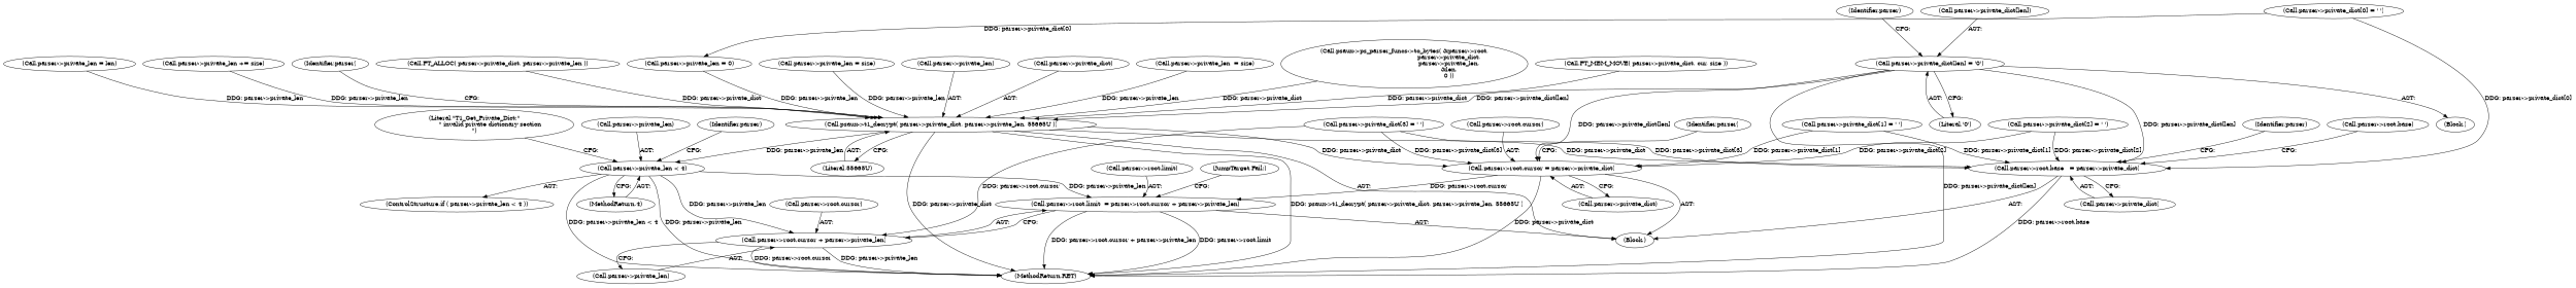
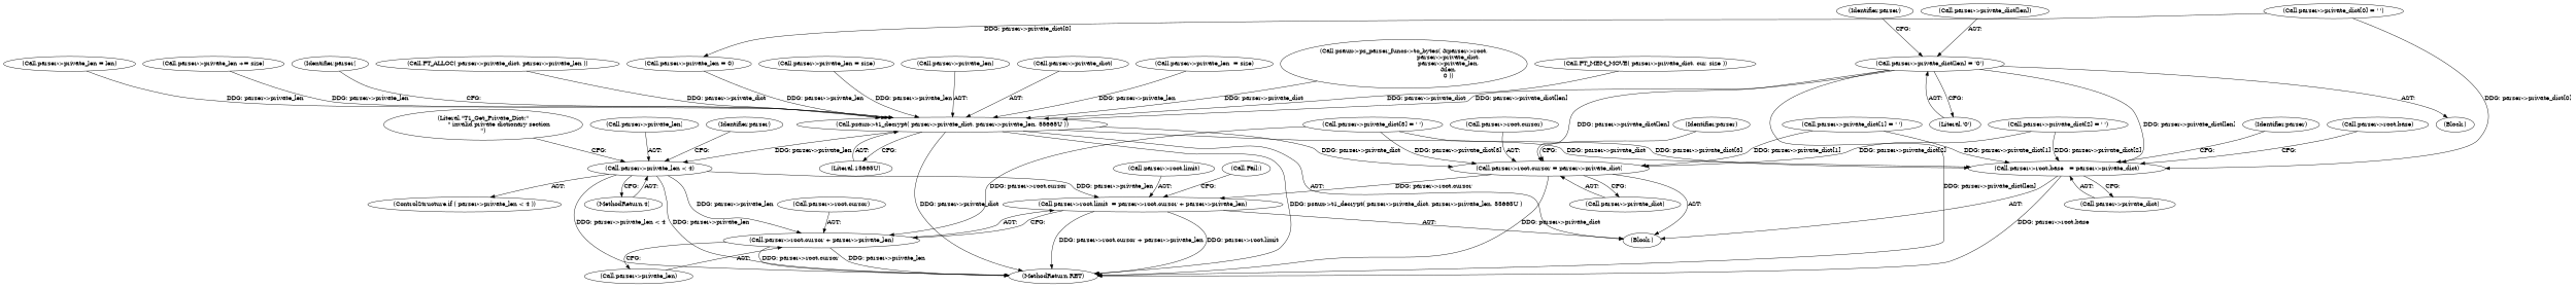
  digraph {
    n1 [label="(Call,parser->private_dict[len] = '\0')"]
    n2 [label="(Call,psaux->t1_decrypt( parser->private_dict, parser->private_len, 55665U ))"]
    n3 [label="(Call,parser->root.base   = parser->private_dict)"]
    n4 [label="(Call,parser->root.cursor = parser->private_dict)"]
    n5 [label="(Block,)"]
    n6 [label="(Literal,'\0')"]
    n7 [label="(MethodReturn,RET)"]
    n8 [label="(Call,parser->private_len < 4)"]
    n9 [label="(Block,)"]
-   n10 [label="(Literal,55665U)"]
+   n10 [label="(Literal,15665U)"]
    n11 [label="(Call,parser->private_dict)"]
    n12 [label="(Call,parser->root.limit  = parser->root.cursor + parser->private_len)"]
    n13 [label="(Call,parser->private_dict)"]
    n14 [label="(Call,parser->root.cursor + parser->private_len)"]
    n15 [label="(ControlStructure,if ( parser->private_len < 4 ))"]
    n16 [label="(MethodReturn,4)"]
    n17 [label="(Call,parser->private_len)"]
    n18 [label="(Call,parser->private_dict)"]
    n19 [label="(Call,parser->private_len  = size)"]
    n20 [label="(Literal,\"T1_Get_Private_Dict:\"\n                 \" invalid private dictionary section\n\")"]
    n21 [label="(Call,psaux->ps_parser_funcs->to_bytes( &parser->root,\n                                                parser->private_dict,\n                                                parser->private_len,\n                                                &len,\n                                                0 ))"]
    n22 [label="(Call,parser->private_dict[1] = ' ')"]
    n23 [label="(Call,FT_MEM_MOVE( parser->private_dict, cur, size ))"]
    n24 [label="(Call,parser->private_len = len)"]
    n25 [label="(Call,parser->private_len += size)"]
    n26 [label="(Call,parser->private_dict[len])"]
    n27 [label="(Call,parser->private_len)"]
    n28 [label="(Call,parser->root.base)"]
    n29 [label="(Call,parser->root.cursor)"]
    n30 [label="(Call,parser->private_len = 0)"]
    n31 [label="(Identifier,parser)"]
    n32 [label="(Call,FT_ALLOC( parser->private_dict, parser->private_len ))"]
    n33 [label="(Call,parser->private_dict[3] = ' ')"]
    n34 [label="(Identifier,parser)"]
    n35 [label="(Identifier,parser)"]
    n36 [label="(Identifier,parser)"]
    n37 [label="(Call,parser->private_len)"]
    n38 [label="(Call,parser->private_dict[0] = ' ')"]
    n39 [label="(Call,parser->private_len = size)"]
    n40 [label="(Call,parser->private_dict[2] = ' ')"]
    n41 [label="(Call,parser->root.cursor)"]
    n42 [label="(Identifier,parser)"]
    n43 [label="(Call,parser->root.limit)"]
-   n44 [label="(JumpTarget,Fail:)"]
+   n44 [label="(Call,Fail:)"]
    n1 -> n2 [label="DDG: parser->private_dict[len]"]
    n1 -> n3 [label="DDG: parser->private_dict[len]"]
    n1 -> n4 [label="DDG: parser->private_dict[len]"]
    n1 -> n5 [label="AST: "]
    n1 -> n6 [label="CFG: "]
    n1 -> n7 [label="DDG: parser->private_dict[len]"]
    n2 -> n3 [label="DDG: parser->private_dict"]
    n2 -> n4 [label="DDG: parser->private_dict"]
    n2 -> n7 [label="DDG: parser->private_dict"]
    n2 -> n7 [label="DDG: psaux->t1_decrypt( parser->private_dict, parser->private_len, 55665U )"]
    n2 -> n8 [label="DDG: parser->private_len"]
    n2 -> n9 [label="AST: "]
    n2 -> n10 [label="CFG: "]
    n3 -> n7 [label="DDG: parser->root.base"]
    n3 -> n9 [label="AST: "]
    n3 -> n11 [label="CFG: "]
    n4 -> n7 [label="DDG: parser->private_dict"]
    n4 -> n9 [label="AST: "]
    n4 -> n12 [label="DDG: parser->root.cursor"]
    n4 -> n13 [label="CFG: "]
    n6 -> n1 [label="AST: "]
    n8 -> n7 [label="DDG: parser->private_len"]
    n8 -> n7 [label="DDG: parser->private_len < 4"]
    n8 -> n12 [label="DDG: parser->private_len"]
    n8 -> n14 [label="DDG: parser->private_len"]
    n8 -> n15 [label="AST: "]
    n8 -> n16 [label="CFG: "]
    n10 -> n2 [label="AST: "]
    n11 -> n3 [label="AST: "]
    n12 -> n7 [label="DDG: parser->root.cursor + parser->private_len"]
    n12 -> n7 [label="DDG: parser->root.limit"]
    n12 -> n9 [label="AST: "]
    n12 -> n14 [label="CFG: "]
    n13 -> n4 [label="AST: "]
    n14 -> n7 [label="DDG: parser->root.cursor"]
    n14 -> n7 [label="DDG: parser->private_len"]
    n14 -> n12 [label="AST: "]
    n14 -> n17 [label="CFG: "]
    n16 -> n8 [label="AST: "]
    n17 -> n14 [label="AST: "]
    n18 -> n2 [label="AST: "]
    n19 -> n2 [label="DDG: parser->private_len"]
    n20 -> n8 [label="CFG: "]
    n21 -> n2 [label="DDG: parser->private_dict"]
    n22 -> n3 [label="DDG: parser->private_dict[1]"]
    n22 -> n4 [label="DDG: parser->private_dict[1]"]
    n23 -> n2 [label="DDG: parser->private_dict"]
    n24 -> n2 [label="DDG: parser->private_len"]
    n25 -> n2 [label="DDG: parser->private_len"]
    n26 -> n1 [label="AST: "]
    n27 -> n8 [label="AST: "]
    n28 -> n3 [label="CFG: "]
    n29 -> n14 [label="AST: "]
    n30 -> n2 [label="DDG: parser->private_len"]
    n31 -> n2 [label="CFG: "]
    n32 -> n2 [label="DDG: parser->private_dict"]
    n33 -> n3 [label="DDG: parser->private_dict[3]"]
    n33 -> n4 [label="DDG: parser->private_dict[3]"]
    n33 -> n14 [label="DDG: parser->root.cursor"]
    n34 -> n4 [label="CFG: "]
    n35 -> n8 [label="CFG: "]
    n36 -> n1 [label="CFG: "]
    n37 -> n2 [label="AST: "]
    n38 -> n3 [label="DDG: parser->private_dict[0]"]
    n38 -> n30 [label="DDG: parser->private_dict[0]"]
    n39 -> n2 [label="DDG: parser->private_len"]
    n40 -> n3 [label="DDG: parser->private_dict[2]"]
    n40 -> n4 [label="DDG: parser->private_dict[2]"]
    n41 -> n4 [label="AST: "]
    n42 -> n3 [label="CFG: "]
    n43 -> n12 [label="AST: "]
    n44 -> n12 [label="CFG: "]
  }
